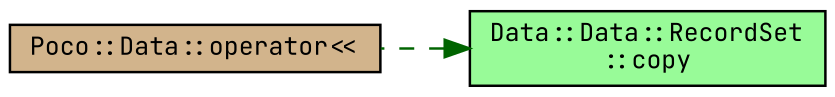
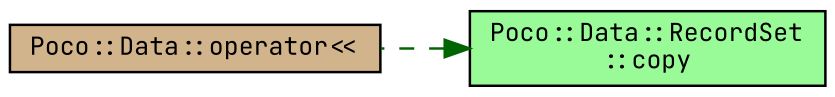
  digraph {
    rankdir=RL
    fontname="JetBrains Mono"
    node [color=black fontname="JetBrains Mono" fontsize=10 shape=record style=filled]
-   n1 [fillcolor=palegreen fontcolor=black height=0.2 label="Data::Data::RecordSet\l::copy" width=0.4]
+   n1 [fillcolor=palegreen fontcolor=black height=0.2 label="Poco::Data::RecordSet\l::copy" width=0.4]
    n2 [fillcolor=tan height=0.2 label="Poco::Data::operator\<\<" width=0.4]
    n1 -> n2 [color=darkgreen dir=back fontname="JetBrains Mono" fontsize=10 labelfontname=Helvetica labelfontsize=10 style=dashed]
  }
